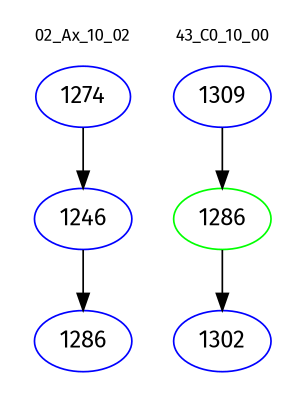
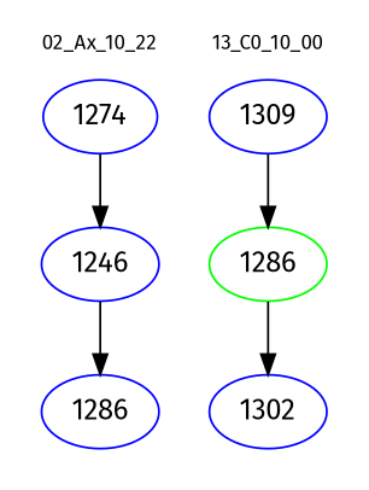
  digraph {
    fontname="Fira Sans"
    node [color=blue fontname="Fira Sans"]
    edge [color=black fontname="Fira Sans"]
    n1 [label=1274]
    n2 [label=1246]
    n3 [label=1286]
    n4 [label=1309]
    n5 [color=green label=1286]
    n6 [label=1302]
    subgraph cluster_1 {
      color=white
      fontsize=10
-     label="02_Ax_10_02"
+     label="02_Ax_10_22"
      n1
      n2
      n3
    }
    subgraph cluster_2 {
      color=white
      fontsize=10
-     label="43_C0_10_00"
+     label="13_C0_10_00"
      n4
      n5
      n6
    }
    n1 -> n2
    n2 -> n3
    n4 -> n5
    n5 -> n6
  }
